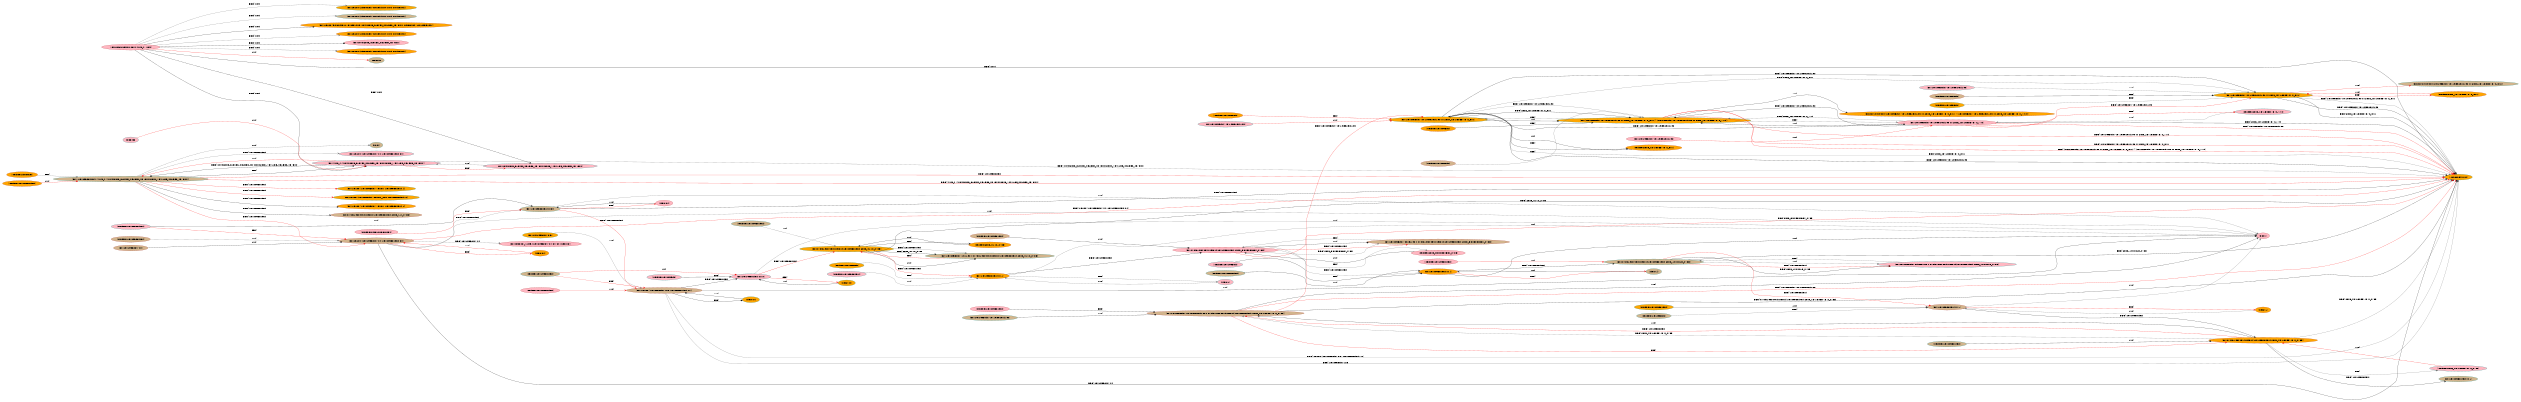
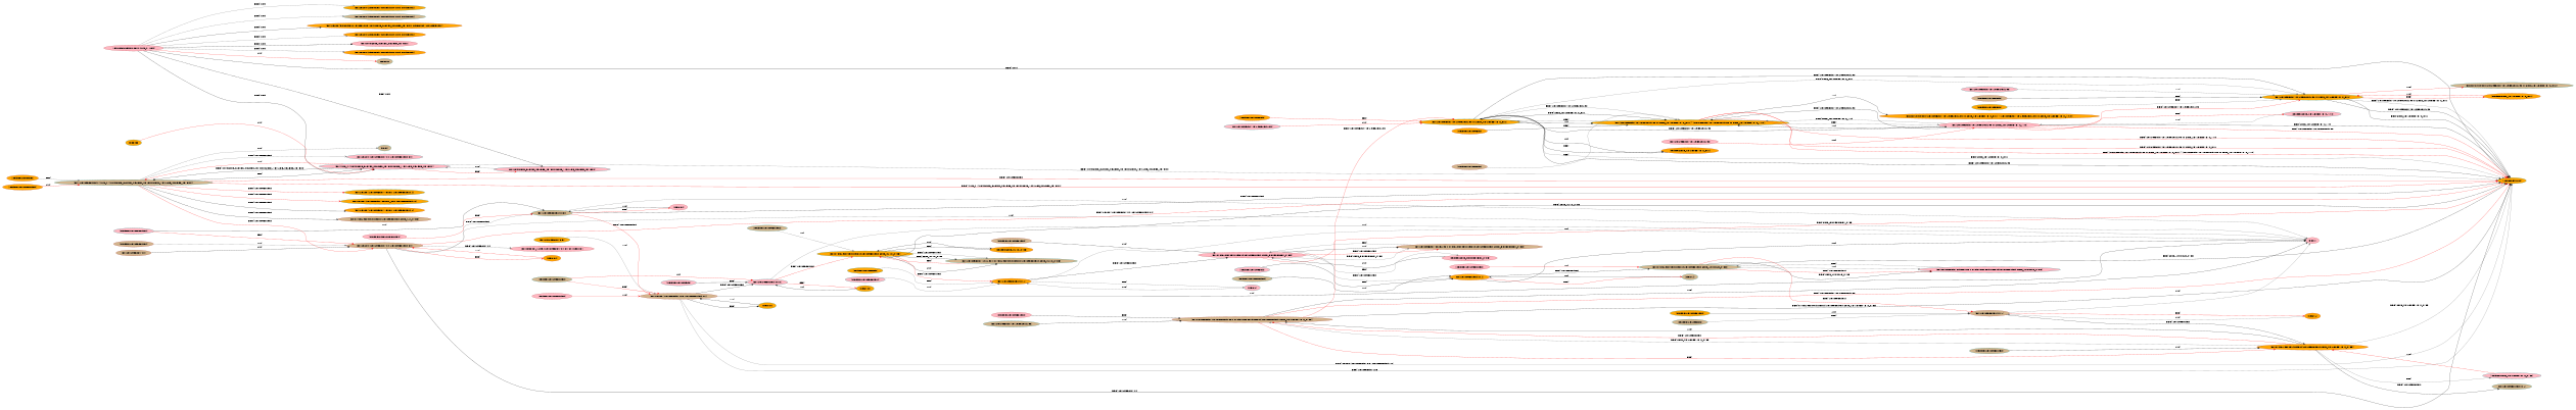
  digraph {
    fontname=Lato
    rankdir=LR
    node [color=teal fillcolor=orange fontname=Lato style=filled]
    edge [arrowhead=vee color=black fontname=Lato]
    n1 [color=brown fillcolor=tan label="(Call,messageData->keyAgreementAlgo = cryptoAlgoTypeStringToInt(messageContent, ZRTP_KEYAGREEMENT_TYPE))"]
    n2 [color=brown label="(Call,cryptoAlgoTypeStringToInt(messageContent, ZRTP_KEYAGREEMENT_TYPE))"]
    n3 [label="(Call,messageData->keyAgreementAlgo == ZRTP_KEYAGREEMENT_Prsh)"]
    n4 [color=brown fillcolor=lightpink label="(Block,)"]
    n5 [label="(MethodReturn,int)"]
    n6 [fillcolor=lightpink label="(Identifier,ZRTP_KEYAGREEMENT_TYPE)"]
    n7 [fillcolor=tan label="(Call,messageContent += 4)"]
    n8 [label="(Call,(messageData->keyAgreementAlgo == ZRTP_KEYAGREEMENT_Prsh) || (messageData->keyAgreementAlgo == ZRTP_KEYAGREEMENT_Mult))"]
    n9 [color=brown fillcolor=lightpink label="(Call,messageData->keyAgreementAlgo == ZRTP_KEYAGREEMENT_Mult)"]
    n10 [label="(Call,messageData->keyAgreementAlgo == ZRTP_KEYAGREEMENT_Prsh)"]
    n11 [color=brown label="(Identifier,ZRTP_KEYAGREEMENT_Prsh)"]
    n12 [color=brown fillcolor=tan label="(Call,messageContent += 4)"]
    n13 [color=brown label="(Literal,4)"]
    n14 [fillcolor=tan label="(Call,cryptoAlgoTypeStringToInt(messageContent, ZRTP_AUTHTAG_TYPE))"]
    n15 [fillcolor=lightpink label="(Call,messageData->authTagAlgo = cryptoAlgoTypeStringToInt(messageContent, ZRTP_AUTHTAG_TYPE))"]
    n16 [color=brown label="(Call,messageContent += 4)"]
    n17 [fillcolor=tan label="(Literal,4)"]
    n18 [color=brown fillcolor=lightpink label="(Call,cryptoAlgoTypeStringToInt(messageContent, ZRTP_CIPHERBLOCK_TYPE))"]
    n19 [color=brown fillcolor=lightpink label="(Identifier,ZRTP_CIPHERBLOCK_TYPE)"]
    n20 [color=brown fillcolor=tan label="(Call,messageData->cipherAlgo = cryptoAlgoTypeStringToInt(messageContent, ZRTP_CIPHERBLOCK_TYPE))"]
    n21 [color=brown label="(Call,messageContent += 4)"]
    n22 [fillcolor=lightpink label="(Literal,4)"]
    n23 [label="(Call,cryptoAlgoTypeStringToInt(messageContent, ZRTP_HASH_TYPE))"]
    n24 [color=brown label="(Identifier,ZRTP_HASH_TYPE)"]
    n25 [fillcolor=tan label="(Call,messageData->hashAlgo = cryptoAlgoTypeStringToInt(messageContent, ZRTP_HASH_TYPE))"]
    n26 [fillcolor=lightpink label="(Call,messageContent +=12)"]
    n27 [label="(Literal,12)"]
    n28 [color=brown fillcolor=tan label="(Call,memcpy(messageData->ZID, messageContent, 12))"]
    n29 [label="(Literal,12)"]
    n30 [fillcolor=tan label="(Call,messageContent +=32)"]
    n31 [color=brown fillcolor=lightpink label="(Literal,32)"]
    n32 [color=brown fillcolor=tan label="(Call,memcpy(messageData->H2, messageContent, 32))"]
    n33 [color=brown fillcolor=lightpink label="(Call,bctoolbox_sha256(messageData->H2, 32, 32, checkH3))"]
    n34 [color=brown label="(Literal,32)"]
    n35 [fillcolor=tan label="(Call,*messageContent = (uint8_t *)(input+ZRTP_PACKET_HEADER_LENGTH+ZRTP_MESSAGE_HEADER_LENGTH))"]
    n36 [fillcolor=lightpink label="(Call,(uint8_t *)(input+ZRTP_PACKET_HEADER_LENGTH+ZRTP_MESSAGE_HEADER_LENGTH))"]
    n37 [label="(Call,memcpy(messageData->version, messageContent, 4))"]
    n38 [label="(Call,memcpy(messageData->confirm_mac, messageContent, 8))"]
    n39 [color=brown label="(Call,memcpy(messageData->version, messageContent, 4))"]
    n40 [color=brown fillcolor=tan label="(Call,cryptoAlgoTypeStringToInt(messageContent, ZRTP_SAS_TYPE))"]
    n41 [fillcolor=tan label="(Block,)"]
    n42 [fillcolor=lightpink label="(Call,memcpy(messageData->H1, messageContent, 32))"]
    n43 [fillcolor=lightpink label="(Call,input+ZRTP_PACKET_HEADER_LENGTH+ZRTP_MESSAGE_HEADER_LENGTH)"]
    n44 [color=brown fillcolor=lightpink label="(MethodParameterIn,const uint8_t * input)"]
    n45 [label="(Call,memcpy(zrtpPacket->packetString, input, inputLength))"]
    n46 [fillcolor=tan label="(Call,memcpy(zrtpPacket->packetString, input, inputLength))"]
    n47 [color=brown label="(Call,memcpy(DHPartHelloMessageString, input+ZRTP_PACKET_HEADER_LENGTH, zrtpPacket->messageLength))"]
    n48 [color=brown label="(Call,memcpy(zrtpPacket->packetString, input, inputLength))"]
    n49 [color=brown fillcolor=lightpink label="(Call,input+ZRTP_PACKET_HEADER_LENGTH)"]
    n50 [color=brown label="(Call,memcpy(zrtpPacket->packetString, input, inputLength))"]
    1000191 [fillcolor=tan]
    n52 [color=brown label="(ControlStructure,if ((messageData->keyAgreementAlgo == ZRTP_KEYAGREEMENT_Prsh) || (messageData->keyAgreementAlgo == ZRTP_KEYAGREEMENT_Mult)))"]
    n53 [fillcolor=lightpink label="(Identifier,ZRTP_KEYAGREEMENT_Mult)"]
    n54 [fillcolor=tan label="(ControlStructure,if (messageData->keyAgreementAlgo == ZRTP_KEYAGREEMENT_Prsh))"]
    n55 [color=brown label="(Identifier,ZRTP_KEYAGREEMENT_Prsh)"]
    n56 [label="(Call,messageData->ZID)"]
    n57 [fillcolor=tan label="(Identifier,messageContent)"]
    n58 [color=brown label="(Identifier,zrtpPacket)"]
    n59 [fillcolor=lightpink label="(Identifier,messageContent)"]
    n60 [color=brown label="(Identifier,messageContent)"]
    n61 [label="(Identifier,messageData)"]
    n62 [fillcolor=lightpink label="(Identifier,messageContent)"]
    n63 [fillcolor=tan label="(Identifier,messageData)"]
    n64 [fillcolor=tan label="(Call,messageData->keyAgreementAlgo)"]
    n65 [fillcolor=tan label="(Identifier,messageContent)"]
    n66 [fillcolor=tan label="(Identifier,messageContent)"]
    n67 [color=brown fillcolor=lightpink label="(Identifier,messageContent)"]
    n68 [fillcolor=lightpink label="(Identifier,messageData)"]
    n69 [color=brown fillcolor=lightpink label="(Identifier,zrtpChannelContext)"]
    n70 [color=brown label="(Identifier,messageData)"]
    n71 [fillcolor=lightpink label="(Identifier,messageData)"]
    n72 [fillcolor=lightpink label="(Call,messageData->keyAgreementAlgo)"]
    n73 [label="(Identifier,messageContent)"]
    n74 [color=brown fillcolor=tan label="(Identifier,messageData)"]
    n75 [color=brown fillcolor=lightpink label="(Call,messageData->keyAgreementAlgo)"]
    n76 [color=brown fillcolor=tan label="(Identifier,messageContent)"]
    n77 [color=brown label="(Identifier,messageData)"]
    n78 [color=brown fillcolor=lightpink label="(Identifier,messageContent)"]
    n79 [color=brown fillcolor=tan label="(Identifier,messageContent)"]
    n80 [color=brown fillcolor=tan label="(Identifier,messageData)"]
    n81 [fillcolor=lightpink label="(Call,messageData->keyAgreementAlgo)"]
    n82 [color=brown fillcolor=lightpink label="(Identifier,messageContent)"]
    n83 [fillcolor=tan label="(Identifier,messageContent)"]
    n84 [label="(Identifier,messageData)"]
    n85 [color=brown fillcolor=tan label="(Call,messageData->H2)"]
-   1000203 [fillcolor=lightpink]
+   1000203
    n1 -> n2 [color=red label="CFG: "]
    n1 -> n3 [arrowhead=diamond color=red label="DDG: messageData->keyAgreementAlgo"]
    n1 -> n4 [label="AST: "]
    n1 -> n5 [color=red label="DDG: messageData->keyAgreementAlgo"]
    n1 -> n5 [label="DDG: cryptoAlgoTypeStringToInt(messageContent, ZRTP_KEYAGREEMENT_TYPE)"]
    n2 -> n1 [label="AST: "]
    n2 -> n1 [arrowhead=diamond color=red label="DDG: messageContent"]
    n2 -> n1 [color=gray40 label="DDG: ZRTP_KEYAGREEMENT_TYPE"]
    n2 -> n5 [arrowhead=diamond color=gray40 label="DDG: ZRTP_KEYAGREEMENT_TYPE"]
    n2 -> n6 [arrowhead=diamond color=gray40 label="CFG: "]
    n2 -> n7 [label="DDG: messageContent"]
    n3 -> n5 [arrowhead=diamond color=gray40 label="DDG: ZRTP_KEYAGREEMENT_Prsh"]
    n3 -> n5 [arrowhead=diamond label="DDG: messageData->keyAgreementAlgo"]
    n3 -> n8 [arrowhead=diamond label="AST: "]
    n3 -> n8 [arrowhead=diamond color=gray40 label="DDG: messageData->keyAgreementAlgo"]
    n3 -> n8 [arrowhead=diamond label="DDG: ZRTP_KEYAGREEMENT_Prsh"]
    n3 -> n9 [arrowhead=diamond label="DDG: messageData->keyAgreementAlgo"]
    n3 -> n10 [label="DDG: messageData->keyAgreementAlgo"]
    n3 -> n10 [arrowhead=diamond color=gray40 label="DDG: ZRTP_KEYAGREEMENT_Prsh"]
    n3 -> n11 [arrowhead=diamond label="CFG: "]
    n6 -> n2 [color=red label="AST: "]
    n8 -> n3 [color=gray40 label="CFG: "]
    n8 -> n5 [color=red label="DDG: messageData->keyAgreementAlgo == ZRTP_KEYAGREEMENT_Prsh"]
    n8 -> n5 [arrowhead=diamond color=red label="DDG: (messageData->keyAgreementAlgo == ZRTP_KEYAGREEMENT_Prsh) || (messageData->keyAgreementAlgo == ZRTP_KEYAGREEMENT_Mult)"]
    n8 -> n5 [arrowhead=diamond color=red label="DDG: messageData->keyAgreementAlgo == ZRTP_KEYAGREEMENT_Mult"]
    n8 -> n9 [color=gray40 label="CFG: "]
    n8 -> n52 [label="AST: "]
    n9 -> n5 [label="DDG: ZRTP_KEYAGREEMENT_Mult"]
    n9 -> n5 [arrowhead=diamond color=red label="DDG: messageData->keyAgreementAlgo"]
    n9 -> n8 [arrowhead=diamond label="AST: "]
    n9 -> n8 [arrowhead=diamond label="DDG: messageData->keyAgreementAlgo"]
    n9 -> n8 [arrowhead=diamond color=gray40 label="DDG: ZRTP_KEYAGREEMENT_Mult"]
    n9 -> n10 [color=red label="DDG: messageData->keyAgreementAlgo"]
    n9 -> n53 [arrowhead=diamond color=red label="CFG: "]
    n10 -> n5 [arrowhead=diamond label="DDG: messageData->keyAgreementAlgo"]
    n10 -> n5 [label="DDG: ZRTP_KEYAGREEMENT_Prsh"]
    n10 -> n5 [arrowhead=diamond color=gray40 label="DDG: messageData->keyAgreementAlgo == ZRTP_KEYAGREEMENT_Prsh"]
    n10 -> n54 [color=red label="AST: "]
    n10 -> n55 [color=red label="CFG: "]
    n11 -> n3 [label="AST: "]
    n12 -> n2 [label="DDG: messageContent"]
    n12 -> n4 [color=gray40 label="AST: "]
    n12 -> n13 [color=red label="CFG: "]
    n13 -> n12 [arrowhead=diamond color=gray40 label="AST: "]
    n14 -> n5 [arrowhead=diamond label="DDG: ZRTP_AUTHTAG_TYPE"]
    n14 -> n12 [arrowhead=diamond color=red label="DDG: messageContent"]
    n14 -> n15 [color=gray40 label="AST: "]
    n14 -> n15 [arrowhead=diamond color=red label="DDG: messageContent"]
    n14 -> n15 [label="DDG: ZRTP_AUTHTAG_TYPE"]
    n15 -> n14 [arrowhead=diamond color=gray40 label="CFG: "]
    n16 -> n4 [label="AST: "]
    n16 -> n14 [label="DDG: messageContent"]
    n16 -> n17 [color=red label="CFG: "]
    n17 -> n16 [label="AST: "]
    n18 -> n5 [arrowhead=diamond color=red label="DDG: ZRTP_CIPHERBLOCK_TYPE"]
    n18 -> n16 [color=gray40 label="DDG: messageContent"]
    n18 -> n19 [color=gray40 label="CFG: "]
    n18 -> n20 [arrowhead=diamond label="AST: "]
    n18 -> n20 [color=red label="DDG: messageContent"]
    n18 -> n20 [color=gray40 label="DDG: ZRTP_CIPHERBLOCK_TYPE"]
    n19 -> n18 [label="AST: "]
    n20 -> n18 [arrowhead=diamond color=gray40 label="CFG: "]
    n21 -> n4 [color=gray40 label="AST: "]
    n21 -> n18 [arrowhead=diamond label="DDG: messageContent"]
    n21 -> n22 [color=gray40 label="CFG: "]
    n22 -> n21 [arrowhead=diamond color=gray40 label="AST: "]
    n23 -> n5 [label="DDG: ZRTP_HASH_TYPE"]
    n23 -> n21 [color=red label="DDG: messageContent"]
    n23 -> n24 [label="CFG: "]
    n23 -> n25 [arrowhead=diamond label="AST: "]
    n23 -> n25 [arrowhead=diamond color=gray40 label="DDG: messageContent"]
    n23 -> n25 [label="DDG: ZRTP_HASH_TYPE"]
    n24 -> n23 [label="AST: "]
    n25 -> n23 [arrowhead=diamond color=red label="CFG: "]
    n26 -> n4 [color=gray40 label="AST: "]
    n26 -> n23 [color=red label="DDG: messageContent"]
    n26 -> n27 [color=red label="CFG: "]
    n27 -> n26 [label="AST: "]
    n28 -> n4 [arrowhead=diamond label="AST: "]
    n28 -> n5 [color=gray40 label="DDG: memcpy(messageData->ZID, messageContent, 12)"]
    n28 -> n5 [color=gray40 label="DDG: messageData->ZID"]
    n28 -> n26 [label="DDG: messageContent"]
    n28 -> n29 [arrowhead=diamond label="CFG: "]
    n29 -> n28 [arrowhead=diamond label="AST: "]
    n30 -> n4 [arrowhead=diamond color=gray40 label="AST: "]
    n30 -> n5 [arrowhead=diamond label="DDG: messageContent"]
    n30 -> n28 [color=red label="DDG: messageContent"]
    n30 -> n31 [color=red label="CFG: "]
    n31 -> n30 [label="AST: "]
    n32 -> n4 [color=gray40 label="AST: "]
    n32 -> n5 [color=red label="DDG: memcpy(messageData->H2, messageContent, 32)"]
    n32 -> n5 [label="DDG: messageData->H2"]
    n32 -> n30 [arrowhead=diamond color=gray40 label="DDG: messageContent"]
    n32 -> n33 [arrowhead=diamond color=gray40 label="DDG: messageData->H2"]
    n32 -> n34 [color=red label="CFG: "]
    n34 -> n32 [arrowhead=diamond color=red label="AST: "]
    n35 -> n5 [arrowhead=diamond color=red label="DDG: messageContent"]
    n35 -> n5 [arrowhead=diamond color=red label="DDG: (uint8_t *)(input+ZRTP_PACKET_HEADER_LENGTH+ZRTP_MESSAGE_HEADER_LENGTH)"]
    n35 -> n32 [color=red label="DDG: messageContent"]
    n35 -> n36 [label="CFG: "]
    n35 -> n37 [arrowhead=diamond color=red label="DDG: messageContent"]
    n35 -> n38 [color=red label="DDG: messageContent"]
    n35 -> n39 [label="DDG: messageContent"]
    n35 -> n40 [label="DDG: messageContent"]
    n35 -> n41 [arrowhead=diamond color=gray40 label="AST: "]
    n35 -> n42 [color=gray40 label="DDG: messageContent"]
    n36 -> n5 [color=gray40 label="DDG: input+ZRTP_PACKET_HEADER_LENGTH+ZRTP_MESSAGE_HEADER_LENGTH"]
    n36 -> n35 [arrowhead=diamond color=red label="AST: "]
    n36 -> n35 [arrowhead=diamond label="DDG: input+ZRTP_PACKET_HEADER_LENGTH+ZRTP_MESSAGE_HEADER_LENGTH"]
    n36 -> n43 [color=red label="CFG: "]
    n43 -> n36 [color=gray40 label="AST: "]
    n44 -> n5 [label="DDG: input"]
    n44 -> n36 [arrowhead=diamond label="DDG: input"]
    n44 -> n43 [label="DDG: input"]
    n44 -> n45 [color=gray40 label="DDG: input"]
    n44 -> n46 [color=gray40 label="DDG: input"]
    n44 -> n47 [label="DDG: input"]
    n44 -> n48 [color=gray40 label="DDG: input"]
    n44 -> n49 [arrowhead=diamond label="DDG: input"]
    n44 -> n50 [arrowhead=diamond color=gray40 label="DDG: input"]
    n44 -> 1000191 [color=red label="AST: "]
    n53 -> n9 [color=gray40 label="AST: "]
    n55 -> n10 [arrowhead=diamond color=red label="AST: "]
    n56 -> n28 [color=gray40 label="AST: "]
    n57 -> n16 [label="AST: "]
    n58 -> n35 [color=gray40 label="CFG: "]
    n59 -> n30 [label="AST: "]
    n59 -> n32 [arrowhead=diamond color=red label="CFG: "]
    n60 -> n35 [arrowhead=diamond color=red label="AST: "]
    n61 -> n21 [arrowhead=diamond color=gray40 label="CFG: "]
    n62 -> n21 [arrowhead=diamond color=gray40 label="AST: "]
    n63 -> n12 [color=gray40 label="CFG: "]
    n64 -> n1 [arrowhead=diamond label="AST: "]
    n65 -> n2 [arrowhead=diamond label="AST: "]
    n66 -> n23 [color=gray40 label="AST: "]
    n67 -> n28 [color=red label="AST: "]
    n68 -> n16 [arrowhead=diamond label="CFG: "]
    n69 -> n30 [color=red label="CFG: "]
    n70 -> n3 [color=red label="CFG: "]
    n71 -> n26 [label="CFG: "]
    n72 -> n10 [arrowhead=diamond color=gray40 label="AST: "]
    n73 -> n12 [arrowhead=diamond label="AST: "]
    n74 -> n10 [arrowhead=diamond label="CFG: "]
    n75 -> n9 [color=red label="AST: "]
    n76 -> n18 [arrowhead=diamond label="AST: "]
    n77 -> n8 [label="CFG: "]
    n78 -> n14 [color=red label="AST: "]
    n79 -> n32 [arrowhead=diamond color=gray40 label="AST: "]
    n80 -> n8 [color=gray40 label="CFG: "]
    n81 -> n3 [arrowhead=diamond color=red label="AST: "]
    n82 -> n1 [label="CFG: "]
    n83 -> n26 [arrowhead=diamond color=red label="AST: "]
    n83 -> n28 [color=red label="CFG: "]
    n84 -> n10 [arrowhead=diamond color=gray40 label="CFG: "]
    n85 -> n32 [arrowhead=diamond label="AST: "]
    1000203 -> n36 [color=red label="AST: "]
  }
